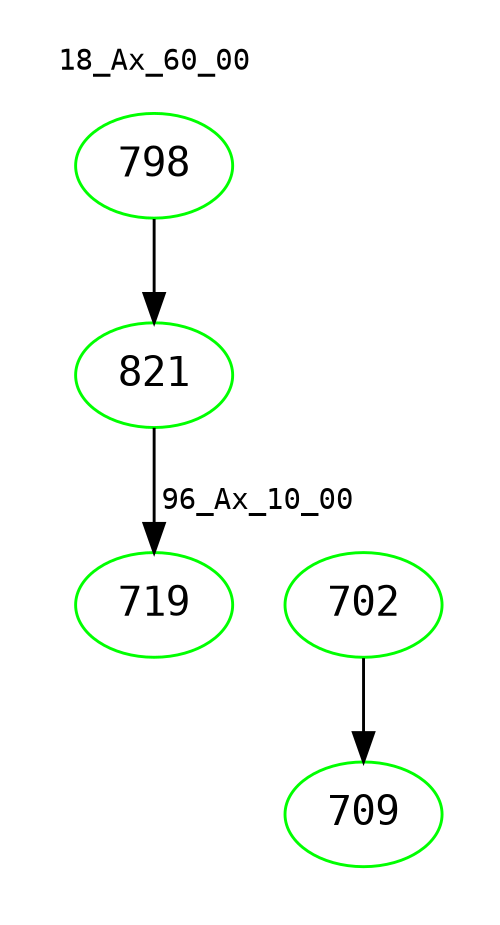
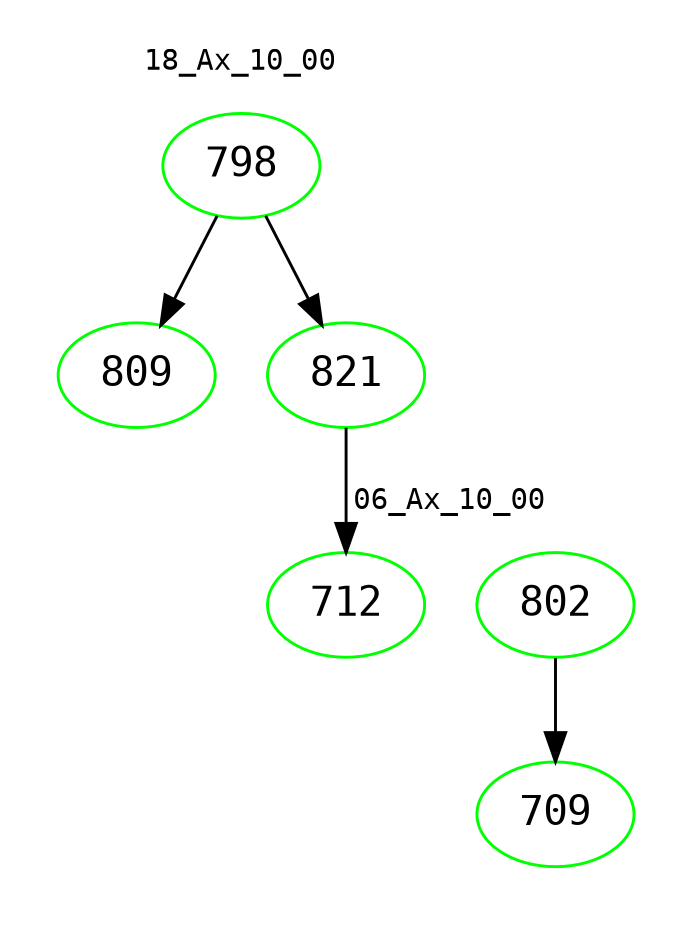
  digraph {
    fontname="DejaVu Sans Mono"
    node [color=green fontname="DejaVu Sans Mono"]
    edge [color=black fontname="DejaVu Sans Mono"]
    n1 [label=798]
+   n2 [label=809]
    n3 [label=821]
-   n4 [label=702]
+   n4 [label=802]
    n5 [label=709]
-   n6 [label=719]
+   n6 [label=712]
    subgraph cluster_1 {
      color=white
      fontsize=10
-     label="18_Ax_60_00"
+     label="18_Ax_10_00"
      n1
+     n2
      n3
    }
    subgraph cluster_2 {
      color=white
      fontsize=10
-     label="96_Ax_10_00"
+     label="06_Ax_10_00"
      n4
      n5
      n6
    }
+   n1 -> n2
    n1 -> n3
    n3 -> n6
    n4 -> n5
  }
